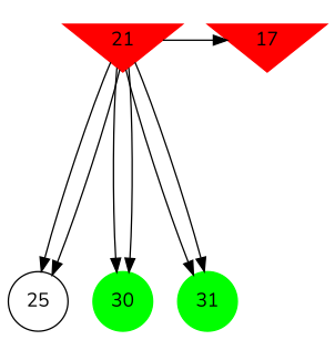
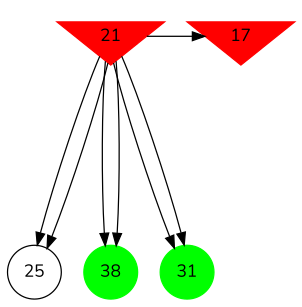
  digraph {
    fontname=Nunito
    ranksep=2.0
    node [color=red fontname=Nunito shape=circle style=filled]
    edge [fontname=Nunito]
    17 [shape=invtriangle]
    21 [shape=invtriangle]
    25 [color=black style=""]
-   30 [color=green]
+   30 [color=green label=38]
    31 [color=green]
    subgraph sub_1 {
      rank=same
      17
      21
    }
    subgraph sub_2 {
      rank=same
      25
    }
    subgraph sub_3 {
      rank=same
      30
      31
    }
    21 -> 17
    21 -> 25
    21 -> 25
    21 -> 30
    21 -> 30
    21 -> 31
    21 -> 31
  }
